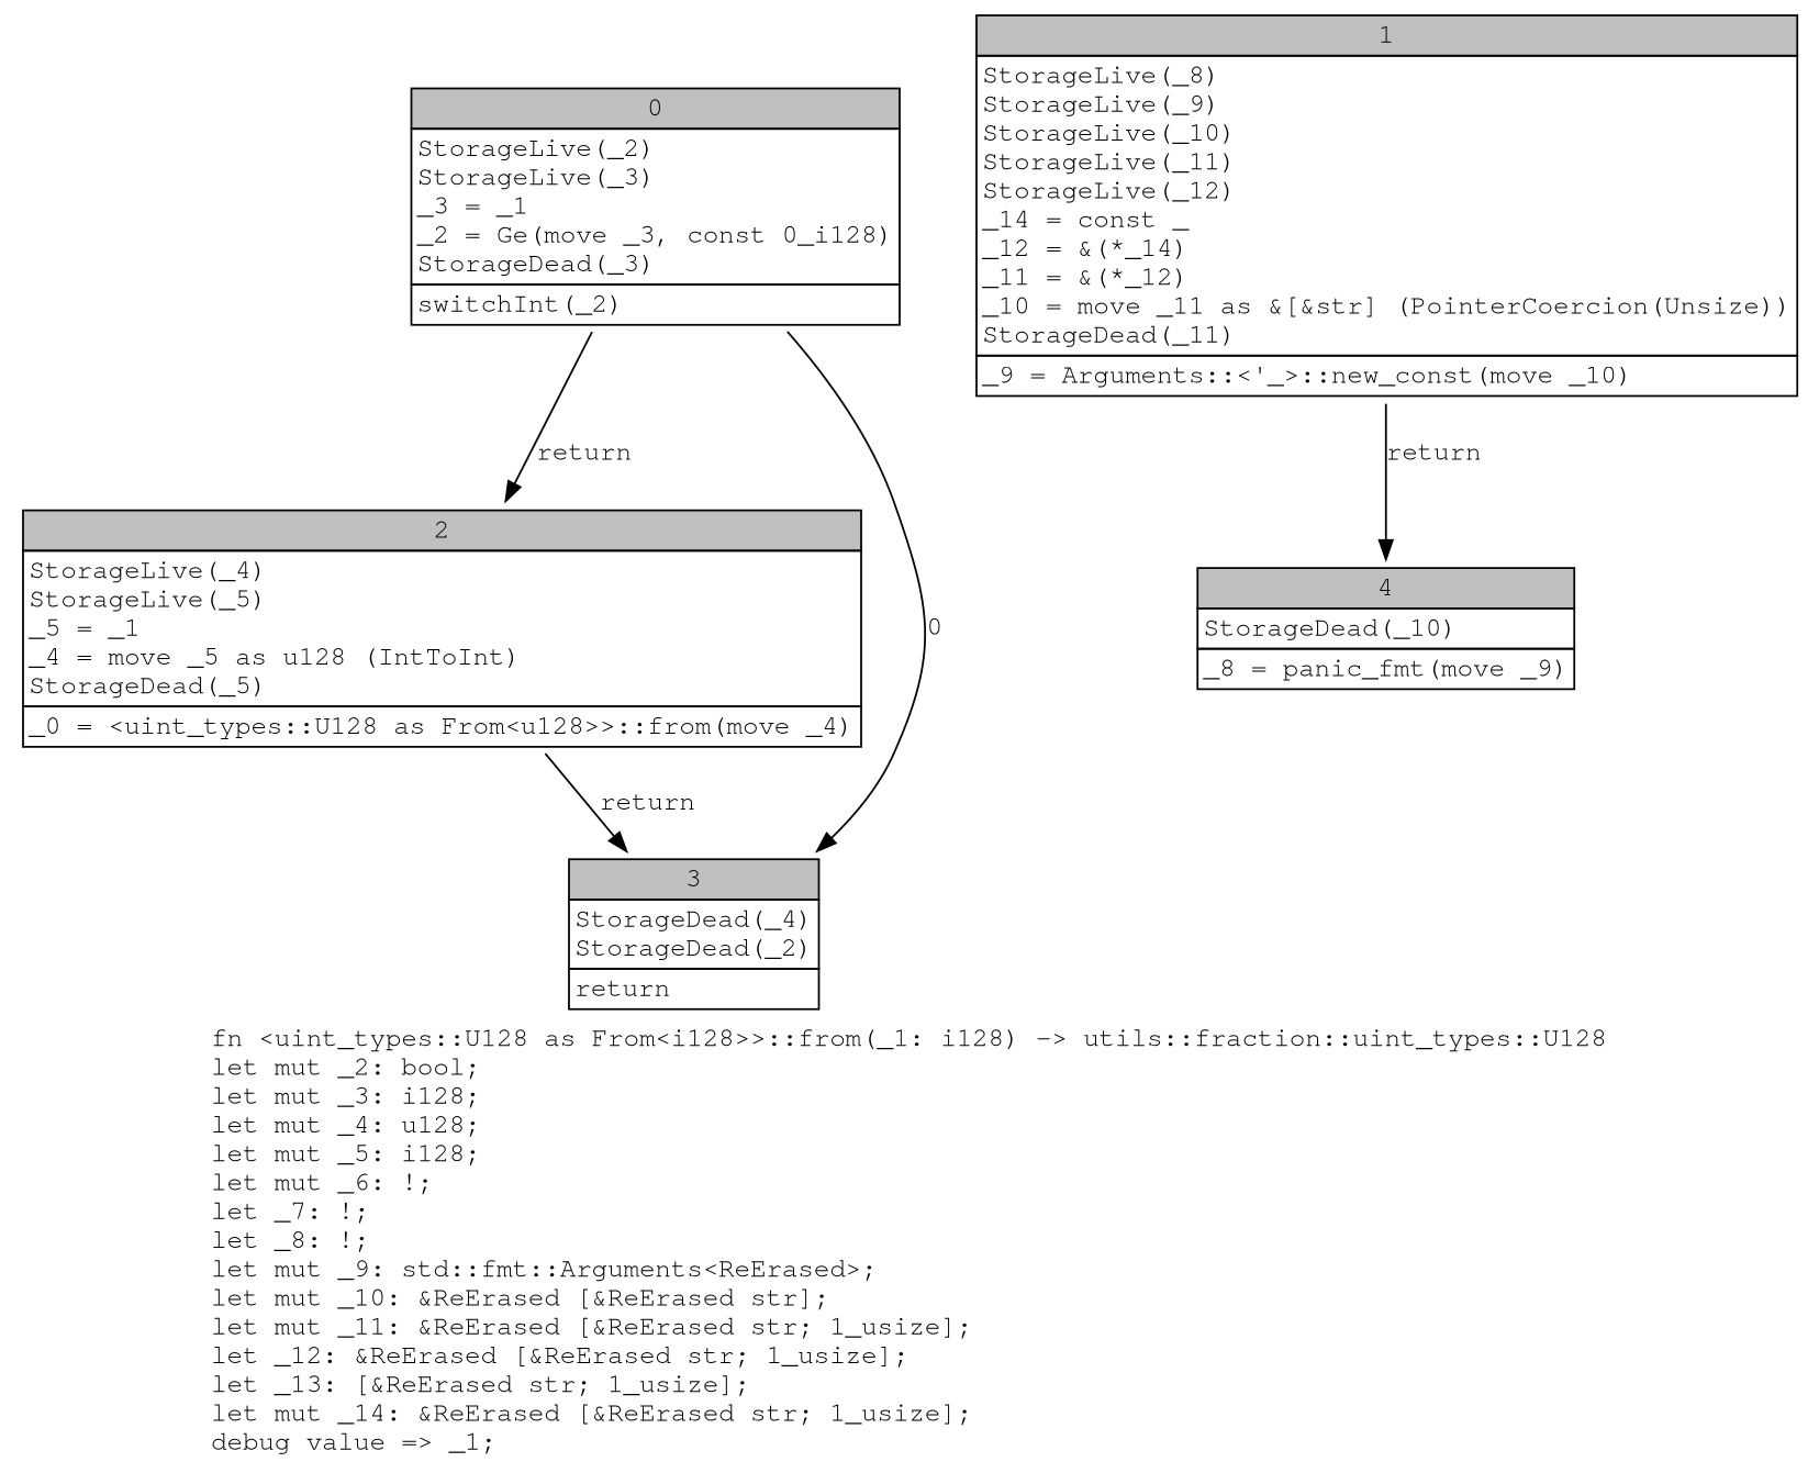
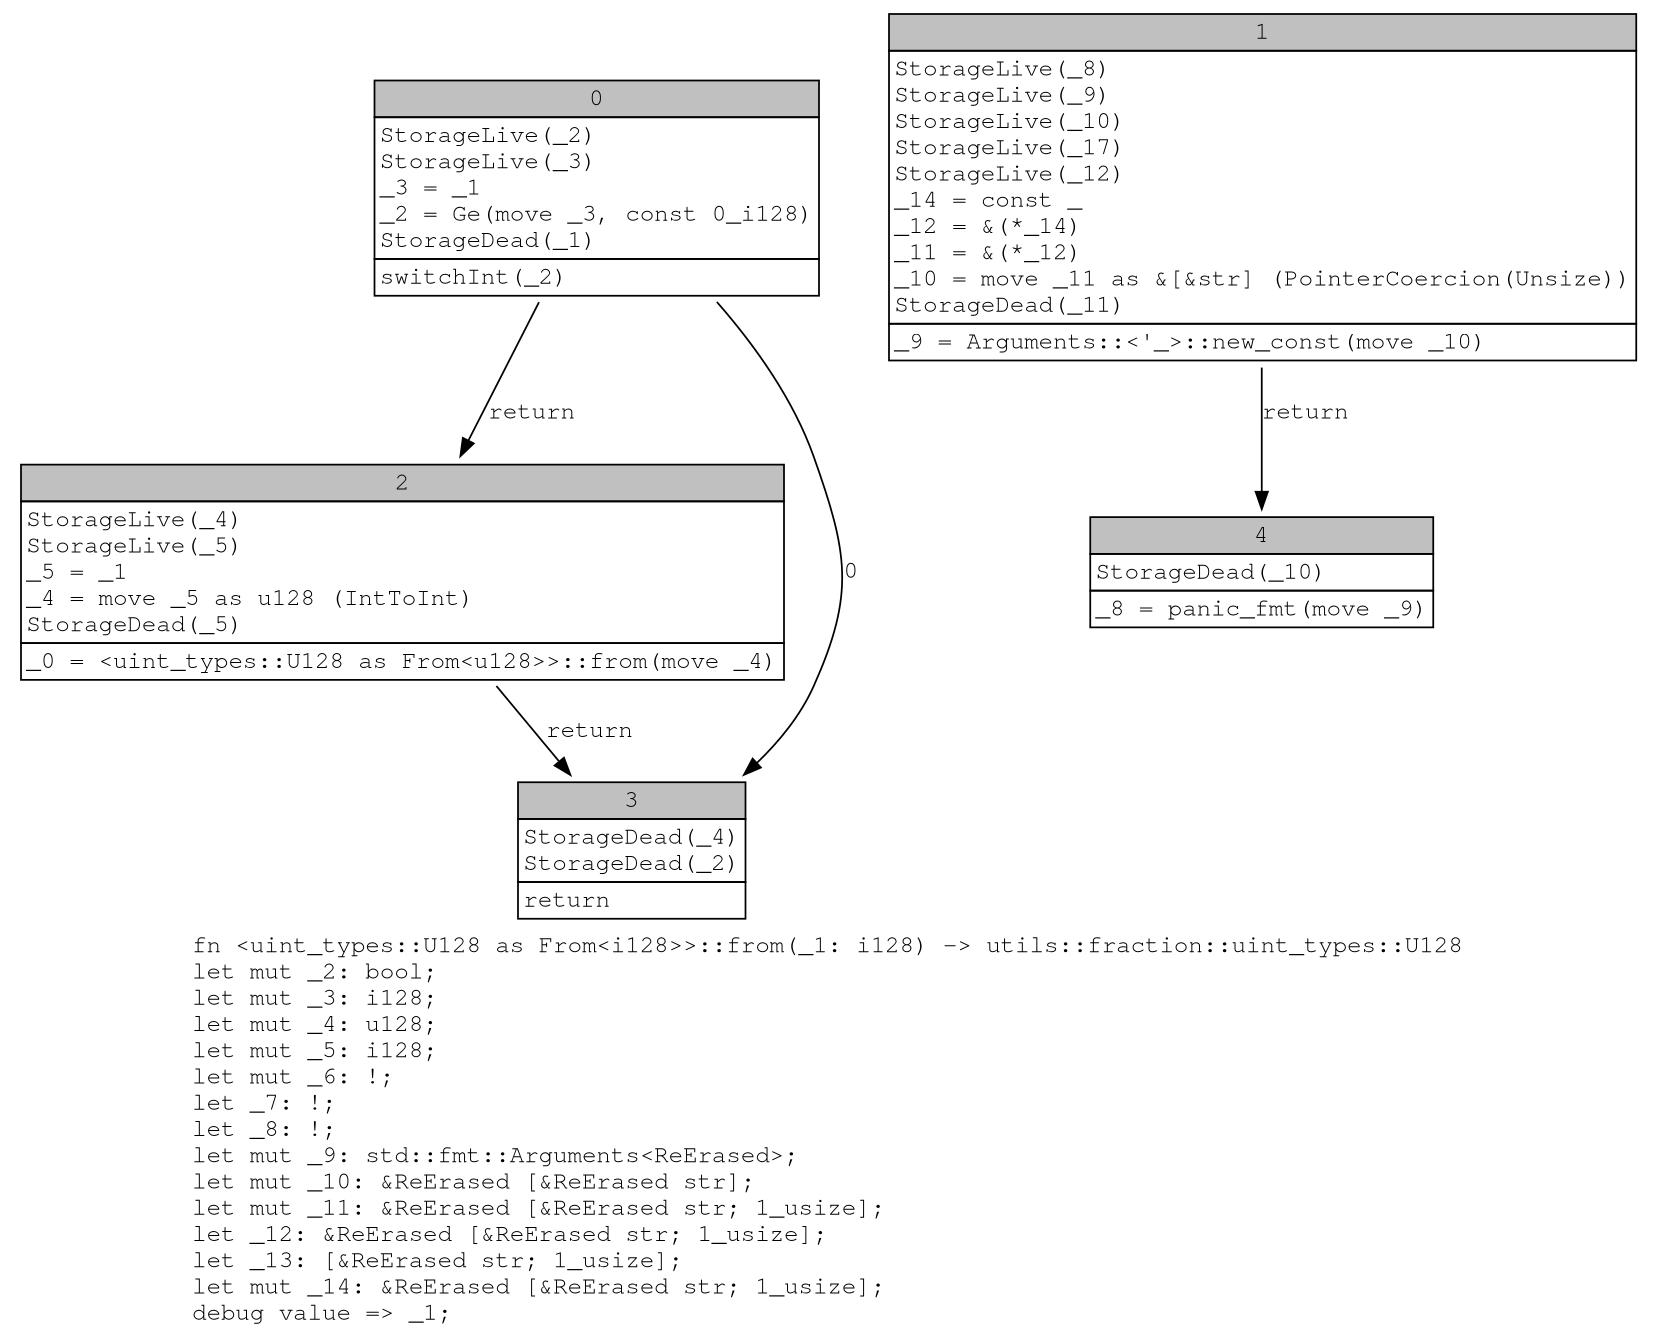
  digraph {
    fontname="Courier, monospace"
    label=<fn &lt;uint_types::U128 as From&lt;i128&gt;&gt;::from(_1: i128) -&gt; utils::fraction::uint_types::U128<br align="left"/>let mut _2: bool;<br align="left"/>let mut _3: i128;<br align="left"/>let mut _4: u128;<br align="left"/>let mut _5: i128;<br align="left"/>let mut _6: !;<br align="left"/>let _7: !;<br align="left"/>let _8: !;<br align="left"/>let mut _9: std::fmt::Arguments&lt;ReErased&gt;;<br align="left"/>let mut _10: &amp;ReErased [&amp;ReErased str];<br align="left"/>let mut _11: &amp;ReErased [&amp;ReErased str; 1_usize];<br align="left"/>let _12: &amp;ReErased [&amp;ReErased str; 1_usize];<br align="left"/>let _13: [&amp;ReErased str; 1_usize];<br align="left"/>let mut _14: &amp;ReErased [&amp;ReErased str; 1_usize];<br align="left"/>debug value =&gt; _1;<br align="left"/>>
    node [fontname="Courier, monospace" shape=none]
    edge [fontname="Courier, monospace"]
-   n1 [label=<<table border="0" cellborder="1" cellspacing="0"><tr><td bgcolor="gray" align="center" colspan="1">0</td></tr><tr><td align="left" balign="left">StorageLive(_2)<br/>StorageLive(_3)<br/>_3 = _1<br/>_2 = Ge(move _3, const 0_i128)<br/>StorageDead(_3)<br/></td></tr><tr><td align="left">switchInt(_2)</td></tr></table>>]
+   n1 [label=<<table border="0" cellborder="1" cellspacing="0"><tr><td bgcolor="gray" align="center" colspan="1">0</td></tr><tr><td align="left" balign="left">StorageLive(_2)<br/>StorageLive(_3)<br/>_3 = _1<br/>_2 = Ge(move _3, const 0_i128)<br/>StorageDead(_1)<br/></td></tr><tr><td align="left">switchInt(_2)</td></tr></table>>]
    n2 [label=<<table border="0" cellborder="1" cellspacing="0"><tr><td bgcolor="gray" align="center" colspan="1">2</td></tr><tr><td align="left" balign="left">StorageLive(_4)<br/>StorageLive(_5)<br/>_5 = _1<br/>_4 = move _5 as u128 (IntToInt)<br/>StorageDead(_5)<br/></td></tr><tr><td align="left">_0 = &lt;uint_types::U128 as From&lt;u128&gt;&gt;::from(move _4)</td></tr></table>>]
    n3 [label=<<table border="0" cellborder="1" cellspacing="0"><tr><td bgcolor="gray" align="center" colspan="1">3</td></tr><tr><td align="left" balign="left">StorageDead(_4)<br/>StorageDead(_2)<br/></td></tr><tr><td align="left">return</td></tr></table>>]
-   n4 [label=<<table border="0" cellborder="1" cellspacing="0"><tr><td bgcolor="gray" align="center" colspan="1">1</td></tr><tr><td align="left" balign="left">StorageLive(_8)<br/>StorageLive(_9)<br/>StorageLive(_10)<br/>StorageLive(_11)<br/>StorageLive(_12)<br/>_14 = const _<br/>_12 = &amp;(*_14)<br/>_11 = &amp;(*_12)<br/>_10 = move _11 as &amp;[&amp;str] (PointerCoercion(Unsize))<br/>StorageDead(_11)<br/></td></tr><tr><td align="left">_9 = Arguments::&lt;'_&gt;::new_const(move _10)</td></tr></table>>]
+   n4 [label=<<table border="0" cellborder="1" cellspacing="0"><tr><td bgcolor="gray" align="center" colspan="1">1</td></tr><tr><td align="left" balign="left">StorageLive(_8)<br/>StorageLive(_9)<br/>StorageLive(_10)<br/>StorageLive(_17)<br/>StorageLive(_12)<br/>_14 = const _<br/>_12 = &amp;(*_14)<br/>_11 = &amp;(*_12)<br/>_10 = move _11 as &amp;[&amp;str] (PointerCoercion(Unsize))<br/>StorageDead(_11)<br/></td></tr><tr><td align="left">_9 = Arguments::&lt;'_&gt;::new_const(move _10)</td></tr></table>>]
    n5 [label=<<table border="0" cellborder="1" cellspacing="0"><tr><td bgcolor="gray" align="center" colspan="1">4</td></tr><tr><td align="left" balign="left">StorageDead(_10)<br/></td></tr><tr><td align="left">_8 = panic_fmt(move _9)</td></tr></table>>]
    n1 -> n2 [label=return]
    n1 -> n3 [label=0]
    n2 -> n3 [label=return]
    n4 -> n5 [label=return]
  }
